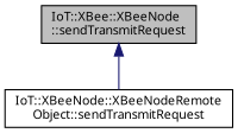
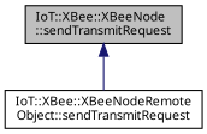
  digraph {
    rankdir=TB
    fontname="Noto Sans"
    node [color=black fontname="Noto Sans" fontsize=10 shape=record style=filled]
    n1 [fillcolor=grey75 fontcolor=black height=0.2 label="IoT::XBee::XBeeNode\l::sendTransmitRequest" width=0.4]
-   n2 [fillcolor=white height=0.2 label="IoT::XBeeNode::XBeeNodeRemote\lObject::sendTransmitRequest" width=0.4]
+   n2 [fillcolor=white height=0.2 label="IoT::XBee::XBeeNodeRemote\lObject::sendTransmitRequest" width=0.4]
    n1 -> n2 [color=midnightblue dir=back fontname="Noto Sans" fontsize=10 labelfontname=Helvetica labelfontsize=10 style=solid]
  }
